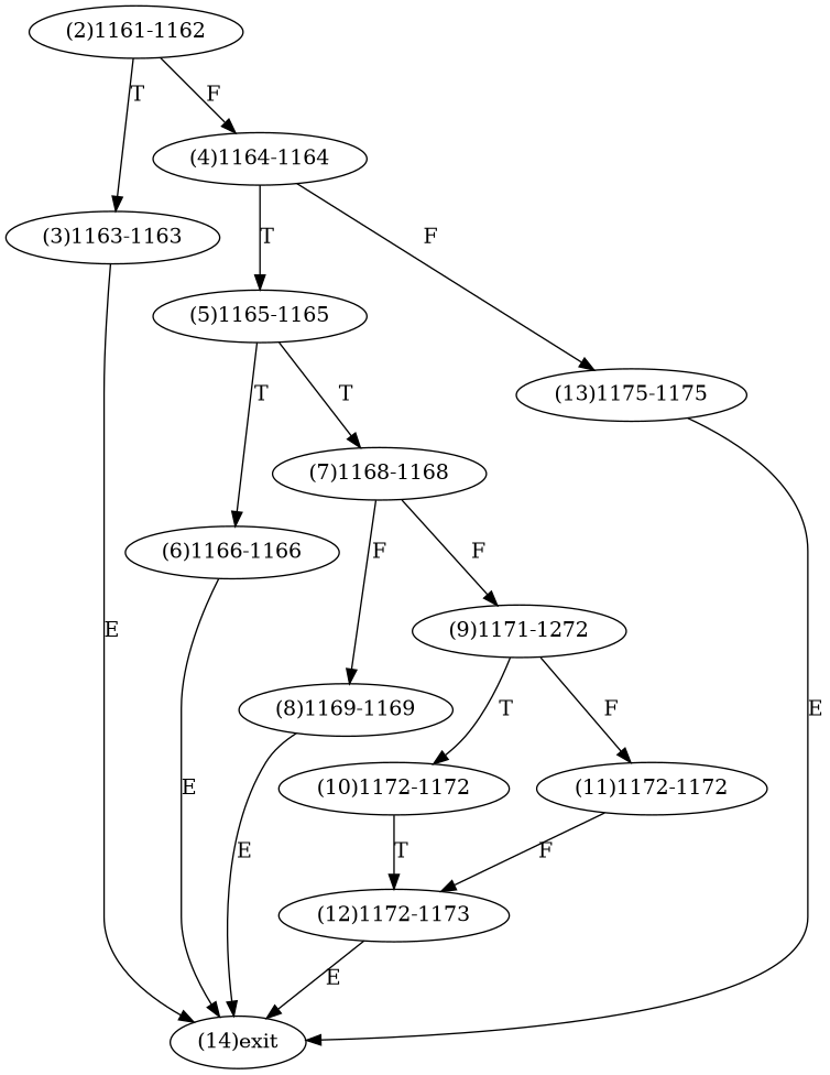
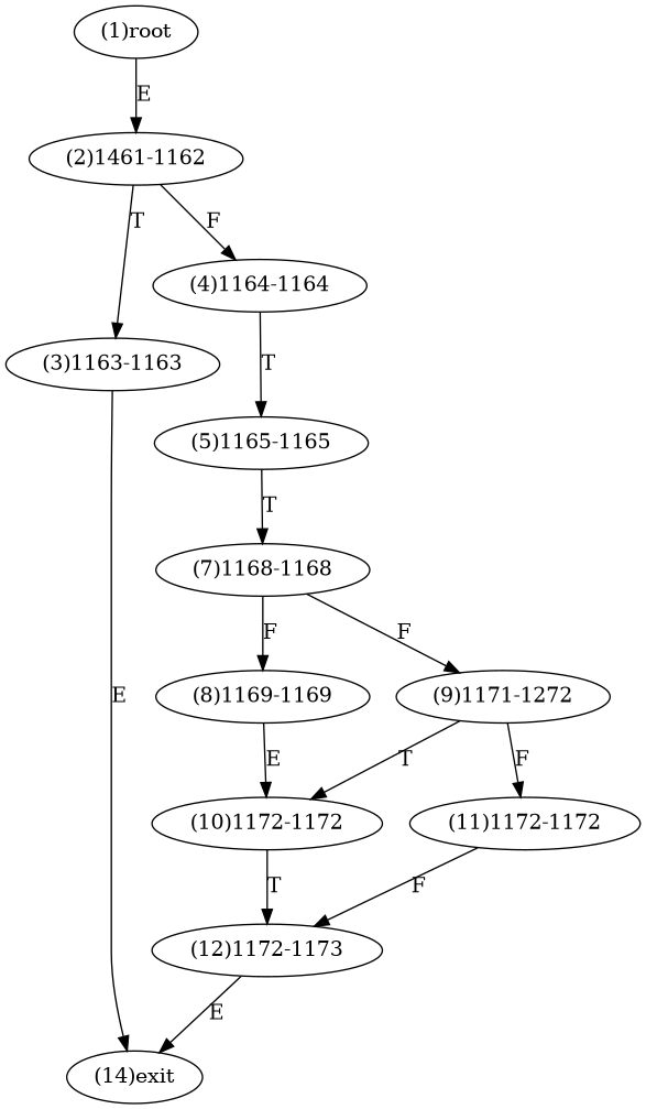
  digraph {
-   n2 [label="(2)1161-1162"]
+   n1 [label="(1)root"]
+   n2 [label="(2)1461-1162"]
    n3 [label="(3)1163-1163"]
    n4 [label="(4)1164-1164"]
    n5 [label="(14)exit"]
    n6 [label="(5)1165-1165"]
-   n7 [label="(13)1175-1175"]
-   n8 [label="(6)1166-1166"]
    n9 [label="(7)1168-1168"]
    n10 [label="(8)1169-1169"]
    n11 [label="(9)1171-1272"]
    n12 [label="(10)1172-1172"]
    n13 [label="(11)1172-1172"]
    n14 [label="(12)1172-1173"]
+   n1 -> n2 [label=E]
    n2 -> n3 [label=T]
    n2 -> n4 [label=F]
    n3 -> n5 [label=E]
    n4 -> n6 [label=T]
-   n4 -> n7 [label=F]
-   n6 -> n8 [label=T]
    n6 -> n9 [label=T]
-   n7 -> n5 [label=E]
-   n8 -> n5 [label=E]
    n9 -> n10 [label=F]
    n9 -> n11 [label=F]
-   n10 -> n5 [label=E]
+   n10 -> n12 [label=E]
    n11 -> n12 [label=T]
    n11 -> n13 [label=F]
    n12 -> n14 [label=T]
    n13 -> n14 [label=F]
    n14 -> n5 [label=E]
  }
